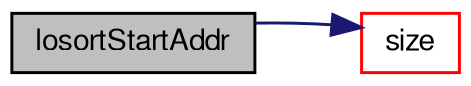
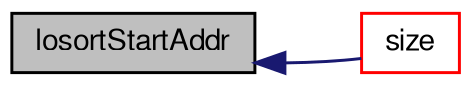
  digraph {
    rankdir=LR
    node [fontname=FreeSans fontsize=10 shape=record]
    n1 [color=black fillcolor=grey75 fontcolor=black height=0.2 label=losortStartAddr style=filled width=0.4]
    n2 [color=red height=0.2 label=size width=0.4]
-   n2 -> n1 [color=midnightblue dir=back fontname=FreeSans fontsize=10 labelfontname=FreeSans labelfontsize=10 style=solid]
+   n1 -> n2 [color=midnightblue dir=back fontname=FreeSans fontsize=10 labelfontname=FreeSans labelfontsize=10 style=solid]
  }
